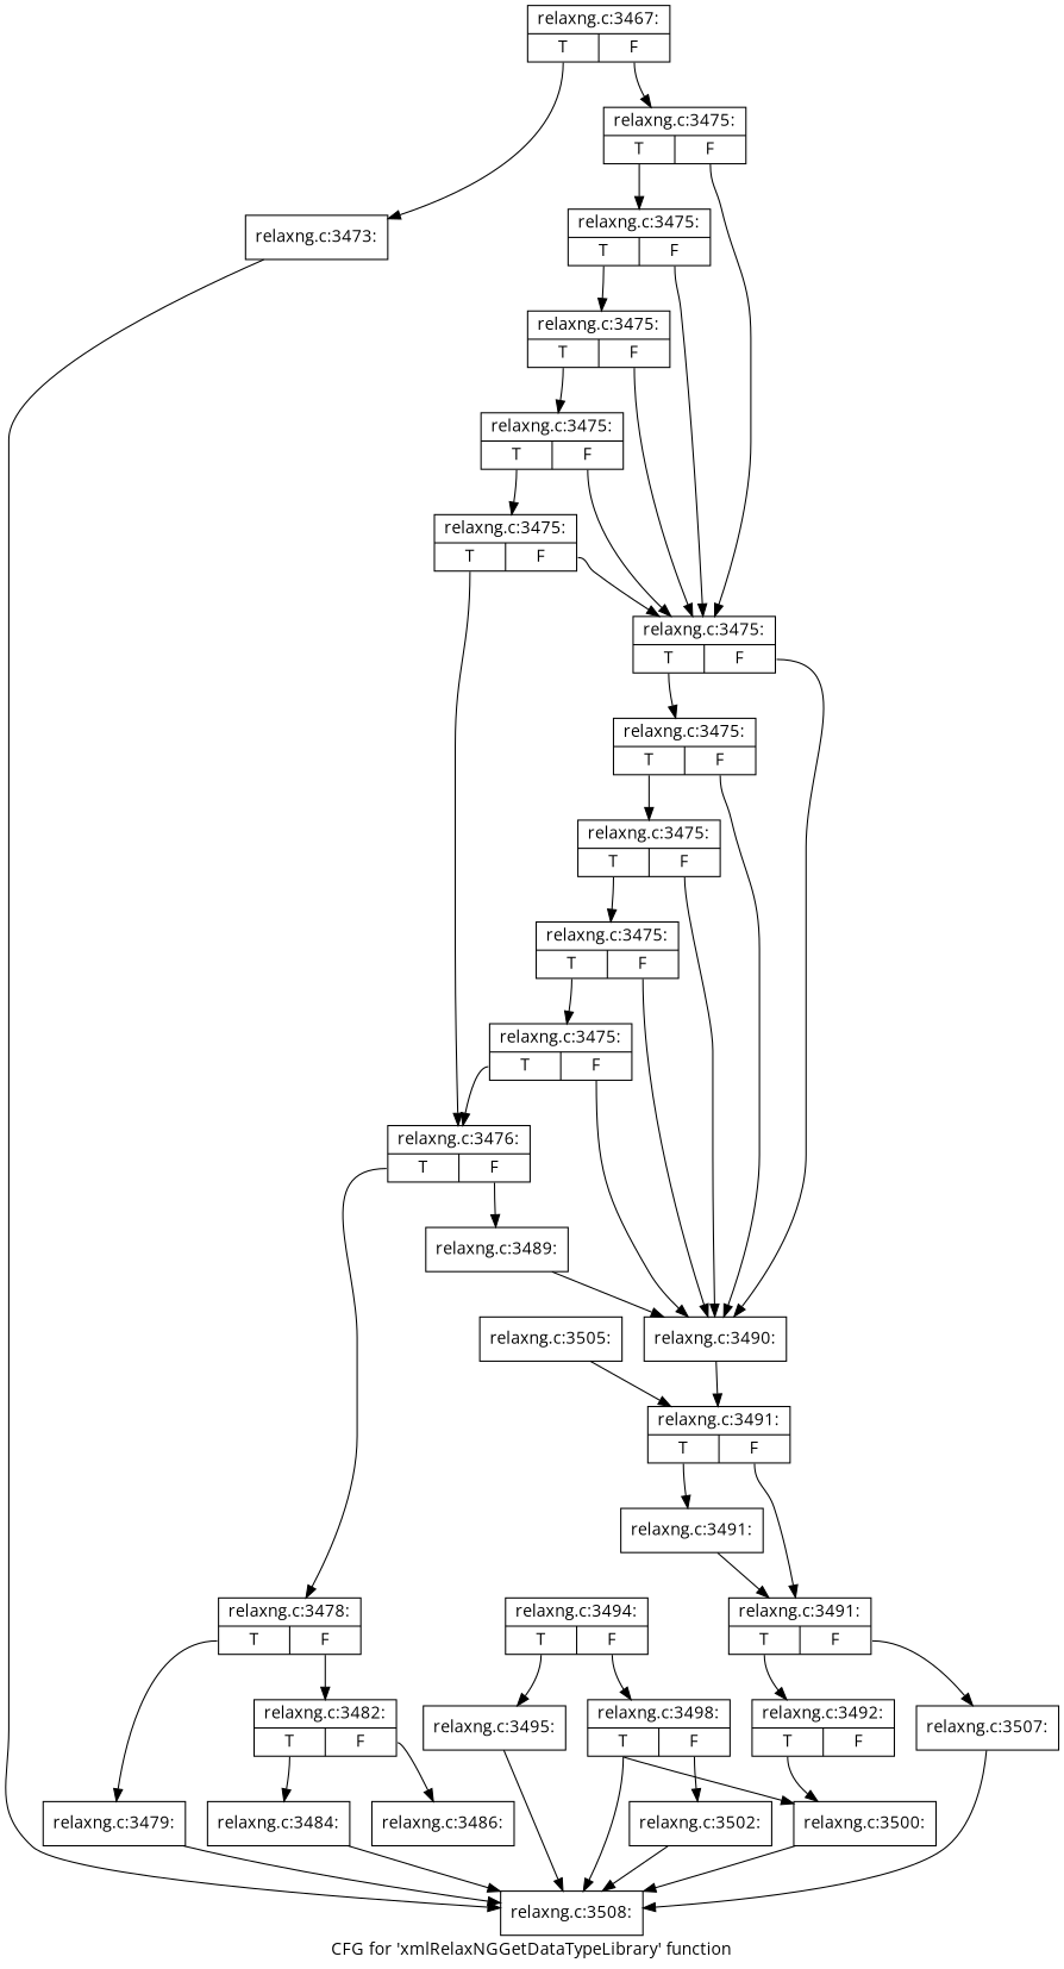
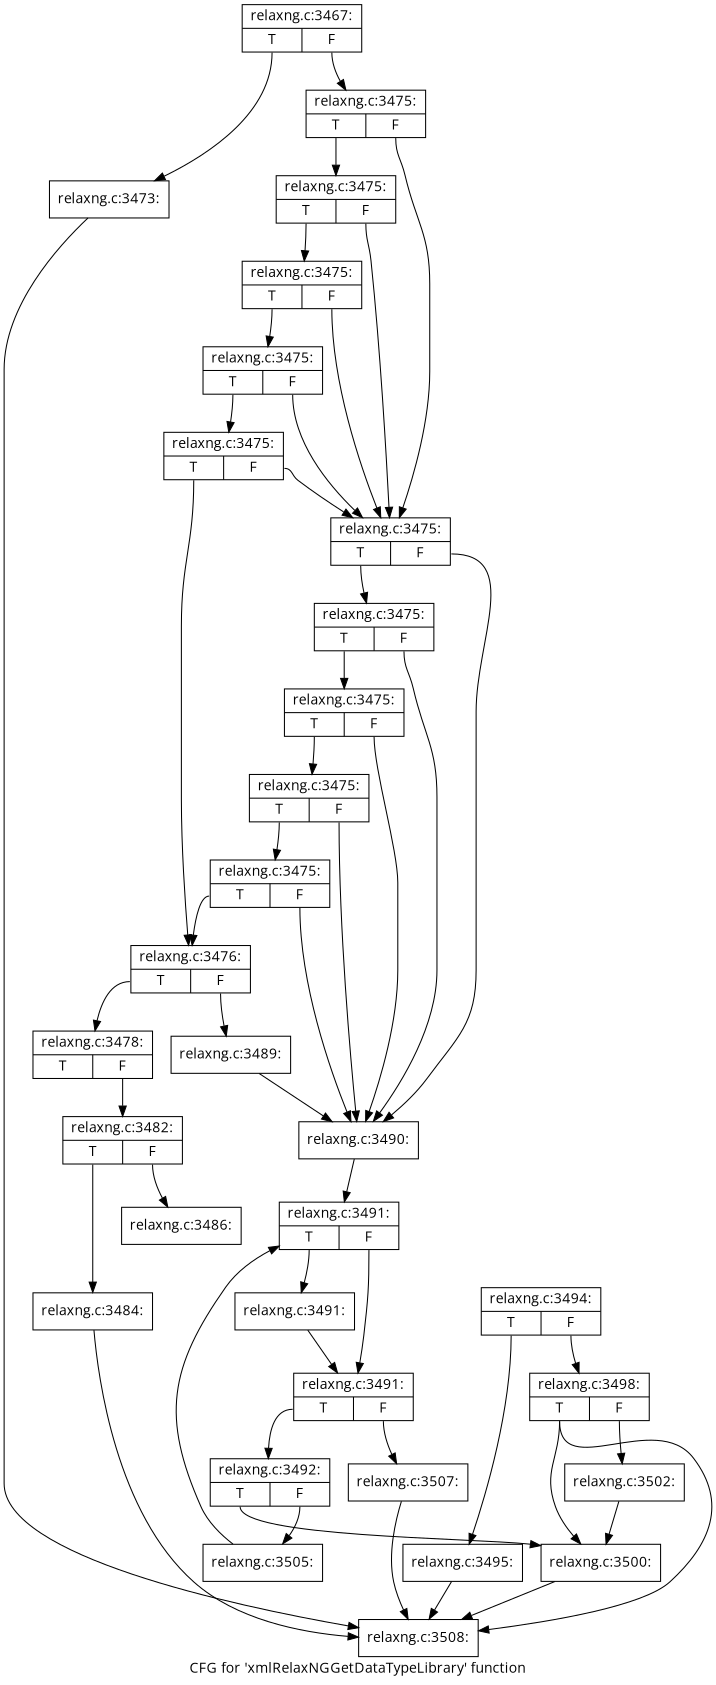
  digraph {
    fontname="Open Sans"
    label="CFG for 'xmlRelaxNGGetDataTypeLibrary' function"
    node [fontname="Open Sans" shape=record]
    edge [fontname="Open Sans" tailport=s0]
    n1 [label="{relaxng.c:3467:|{<s0>T|<s1>F}}"]
    n2 [label="{relaxng.c:3473:}"]
    n3 [label="{relaxng.c:3475:|{<s0>T|<s1>F}}"]
    n4 [label="{relaxng.c:3508:}"]
    n5 [label="{relaxng.c:3475:|{<s0>T|<s1>F}}"]
    n6 [label="{relaxng.c:3475:|{<s0>T|<s1>F}}"]
    n7 [label="{relaxng.c:3475:|{<s0>T|<s1>F}}"]
    n8 [label="{relaxng.c:3475:|{<s0>T|<s1>F}}"]
    n9 [label="{relaxng.c:3490:}"]
    n10 [label="{relaxng.c:3475:|{<s0>T|<s1>F}}"]
    n11 [label="{relaxng.c:3475:|{<s0>T|<s1>F}}"]
    n12 [label="{relaxng.c:3491:|{<s0>T|<s1>F}}"]
    n13 [label="{relaxng.c:3475:|{<s0>T|<s1>F}}"]
    n14 [label="{relaxng.c:3476:|{<s0>T|<s1>F}}"]
    n15 [label="{relaxng.c:3478:|{<s0>T|<s1>F}}"]
    n16 [label="{relaxng.c:3489:}"]
-   n17 [label="{relaxng.c:3479:}"]
    n18 [label="{relaxng.c:3482:|{<s0>T|<s1>F}}"]
    n19 [label="{relaxng.c:3475:|{<s0>T|<s1>F}}"]
    n20 [label="{relaxng.c:3491:}"]
    n21 [label="{relaxng.c:3491:|{<s0>T|<s1>F}}"]
    n22 [label="{relaxng.c:3475:|{<s0>T|<s1>F}}"]
    n23 [label="{relaxng.c:3484:}"]
    n24 [label="{relaxng.c:3486:}"]
    n25 [label="{relaxng.c:3492:|{<s0>T|<s1>F}}"]
    n26 [label="{relaxng.c:3507:}"]
    n27 [label="{relaxng.c:3505:}"]
    n28 [label="{relaxng.c:3500:}"]
    n29 [label="{relaxng.c:3494:|{<s0>T|<s1>F}}"]
    n30 [label="{relaxng.c:3495:}"]
    n31 [label="{relaxng.c:3498:|{<s0>T|<s1>F}}"]
    n32 [label="{relaxng.c:3502:}"]
    n1 -> n2
    n1 -> n3 [tailport=s1]
    n2 -> n4
    n3 -> n5
    n3 -> n6 [tailport=s1]
    n5 -> n6 [tailport=s1]
    n5 -> n7
    n6 -> n8
    n6 -> n9 [tailport=s1]
    n7 -> n6 [tailport=s1]
    n7 -> n10
    n8 -> n9 [tailport=s1]
    n8 -> n11
    n9 -> n12
    n10 -> n6 [tailport=s1]
    n10 -> n13
    n11 -> n9 [tailport=s1]
    n11 -> n19
    n12 -> n20
    n12 -> n21 [tailport=s1]
    n13 -> n6 [tailport=s1]
    n13 -> n14
    n14 -> n15
    n14 -> n16 [tailport=s1]
-   n15 -> n17
    n15 -> n18 [tailport=s1]
    n16 -> n9
-   n17 -> n4
    n18 -> n23
    n18 -> n24 [tailport=s1]
    n19 -> n9 [tailport=s1]
    n19 -> n22
    n20 -> n21
    n21 -> n25
    n21 -> n26 [tailport=s1]
    n22 -> n9 [tailport=s1]
    n22 -> n14
    n23 -> n4
+   n25 -> n27 [tailport=s1]
    n25 -> n28
    n26 -> n4
    n27 -> n12
    n28 -> n4
    n29 -> n30
    n29 -> n31 [tailport=s1]
    n30 -> n4
    n31 -> n4
    n31 -> n28
    n31 -> n32 [tailport=s1]
-   n32 -> n4
+   n32 -> n28
  }
